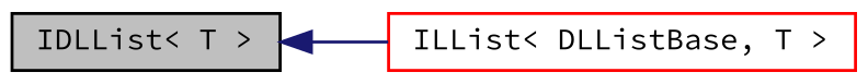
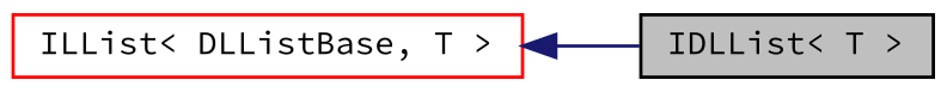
  digraph {
    rankdir=LR
    fontname="Source Code Pro"
    node [fontname="Source Code Pro" fontsize=10 shape=record]
    n1 [color=black fillcolor=grey75 fontcolor=black height=0.2 label="IDLList\< T \>" style=filled width=0.4]
    n2 [color=red height=0.2 label="ILList\< DLListBase, T \>" width=0.4]
-   n1 -> n2 [color=midnightblue dir=back fontname="Source Code Pro" fontsize=10 labelfontname=FreeSans labelfontsize=10 style=solid]
+   n2 -> n1 [color=midnightblue dir=back fontname="Source Code Pro" fontsize=10 labelfontname=FreeSans labelfontsize=10 style=solid]
  }
